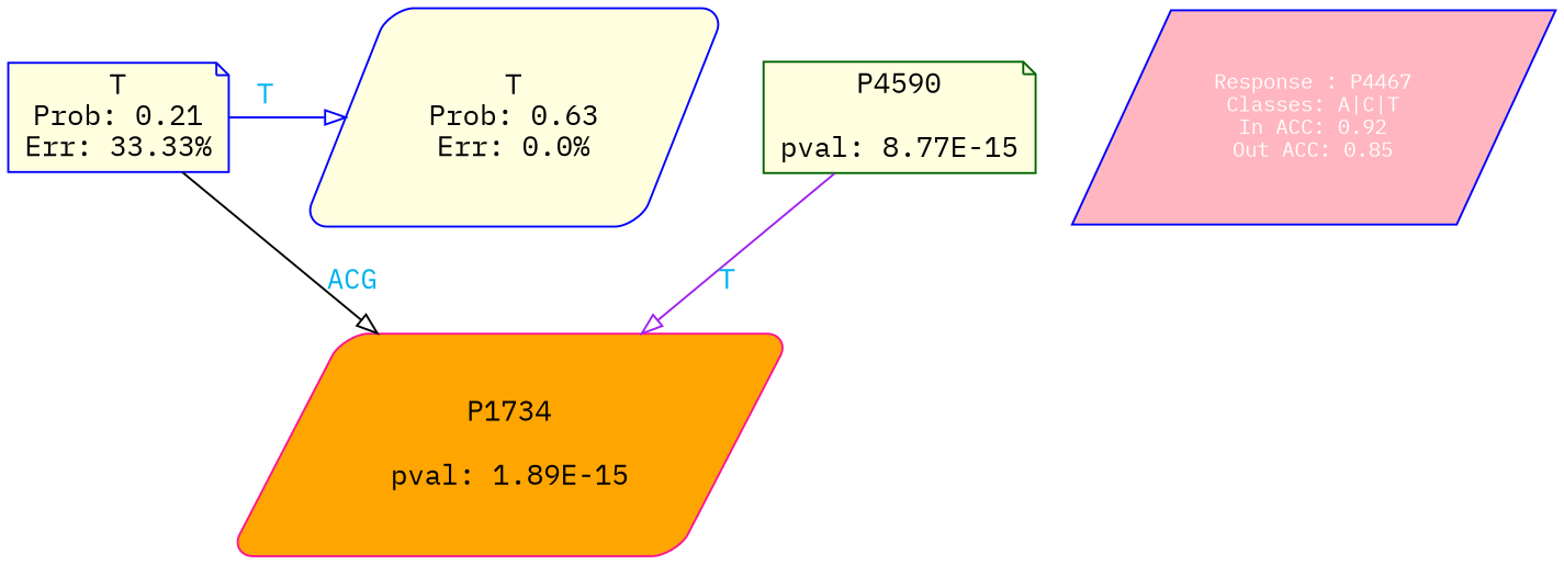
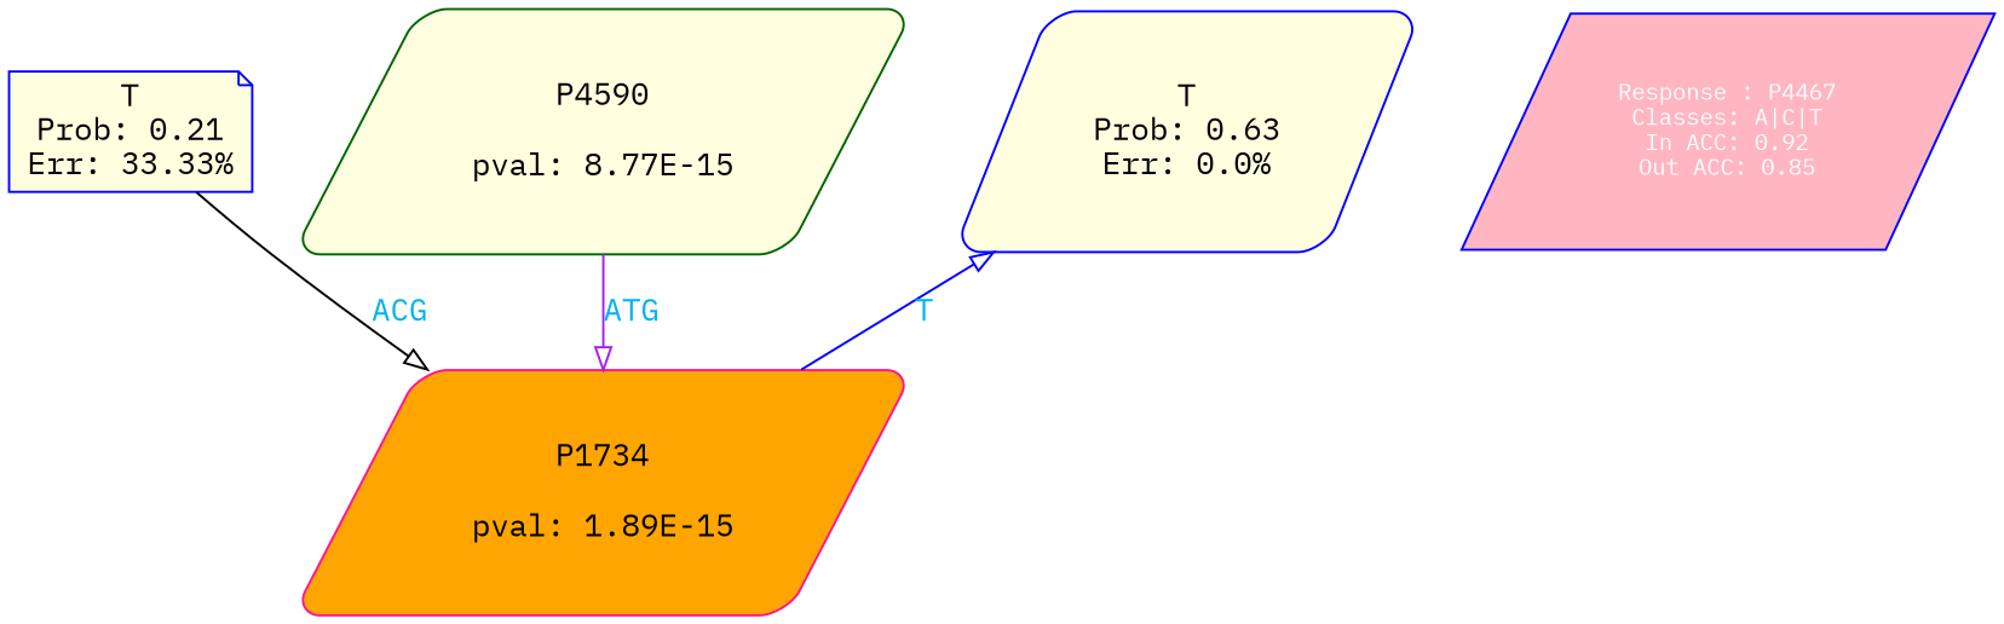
  digraph {
    fontname="IBM Plex Mono"
    ranksep=equally
    splines=polylines
    node [color=blue fillcolor=lightyellow fontname="IBM Plex Mono" shape=parallelogram style="filled, rounded"]
    edge [arrowhead=onormal fontcolor=deepskyblue2 fontname="IBM Plex Mono"]
    n1 [label="T\nProb: 0.21\nErr: 33.33%" shape=note]
    n2 [label="T\nProb: 0.63\nErr: 0.0%"]
    n3 [align=left fillcolor=lightpink fontcolor=white fontsize=10 label="Response : P4467\nClasses: A|C|T\nIn ACC: 0.92\nOut ACC: 0.85\n" style=filled]
-   n4 [color=darkgreen label="P4590\n\npval: 8.77E-15" shape=note]
+   n4 [color=darkgreen label="P4590\n\npval: 8.77E-15"]
    n5 [color=deeppink fillcolor=orange label="P1734\n\npval: 1.89E-15"]
    subgraph sub_1 {
      rank=same
      n1
      n2
    }
    subgraph sub_2 {
      rank=same
      n3
      n4
    }
    n1 -> n5 [color=black label=ACG]
-   n4 -> n5 [color=purple label=T]
-   n1 -> n2 [color=blue label=T]
+   n4 -> n5 [color=purple label=ATG]
+   n5 -> n2 [color=blue label=T]
  }
